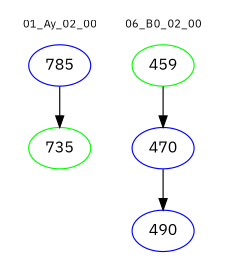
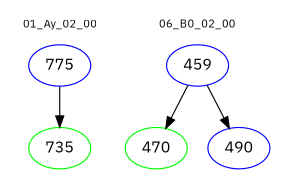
  digraph {
    fontname="IBM Plex Sans"
    node [color=blue fontname="IBM Plex Sans"]
    edge [color=black fontname="IBM Plex Sans"]
-   n1 [label=785]
+   n1 [label=775]
    n2 [color=green label=735]
-   n3 [color=green label=459]
-   n4 [label=470]
+   n3 [label=459]
+   n4 [color=green label=470]
    n5 [label=490]
    subgraph cluster_1 {
      color=white
      fontsize=10
      label="01_Ay_02_00"
      n1
      n2
    }
    subgraph cluster_2 {
      color=white
      fontsize=10
      label="06_B0_02_00"
      n3
      n4
      n5
    }
    n1 -> n2
    n3 -> n4
-   n4 -> n5
+   n3 -> n5
  }
